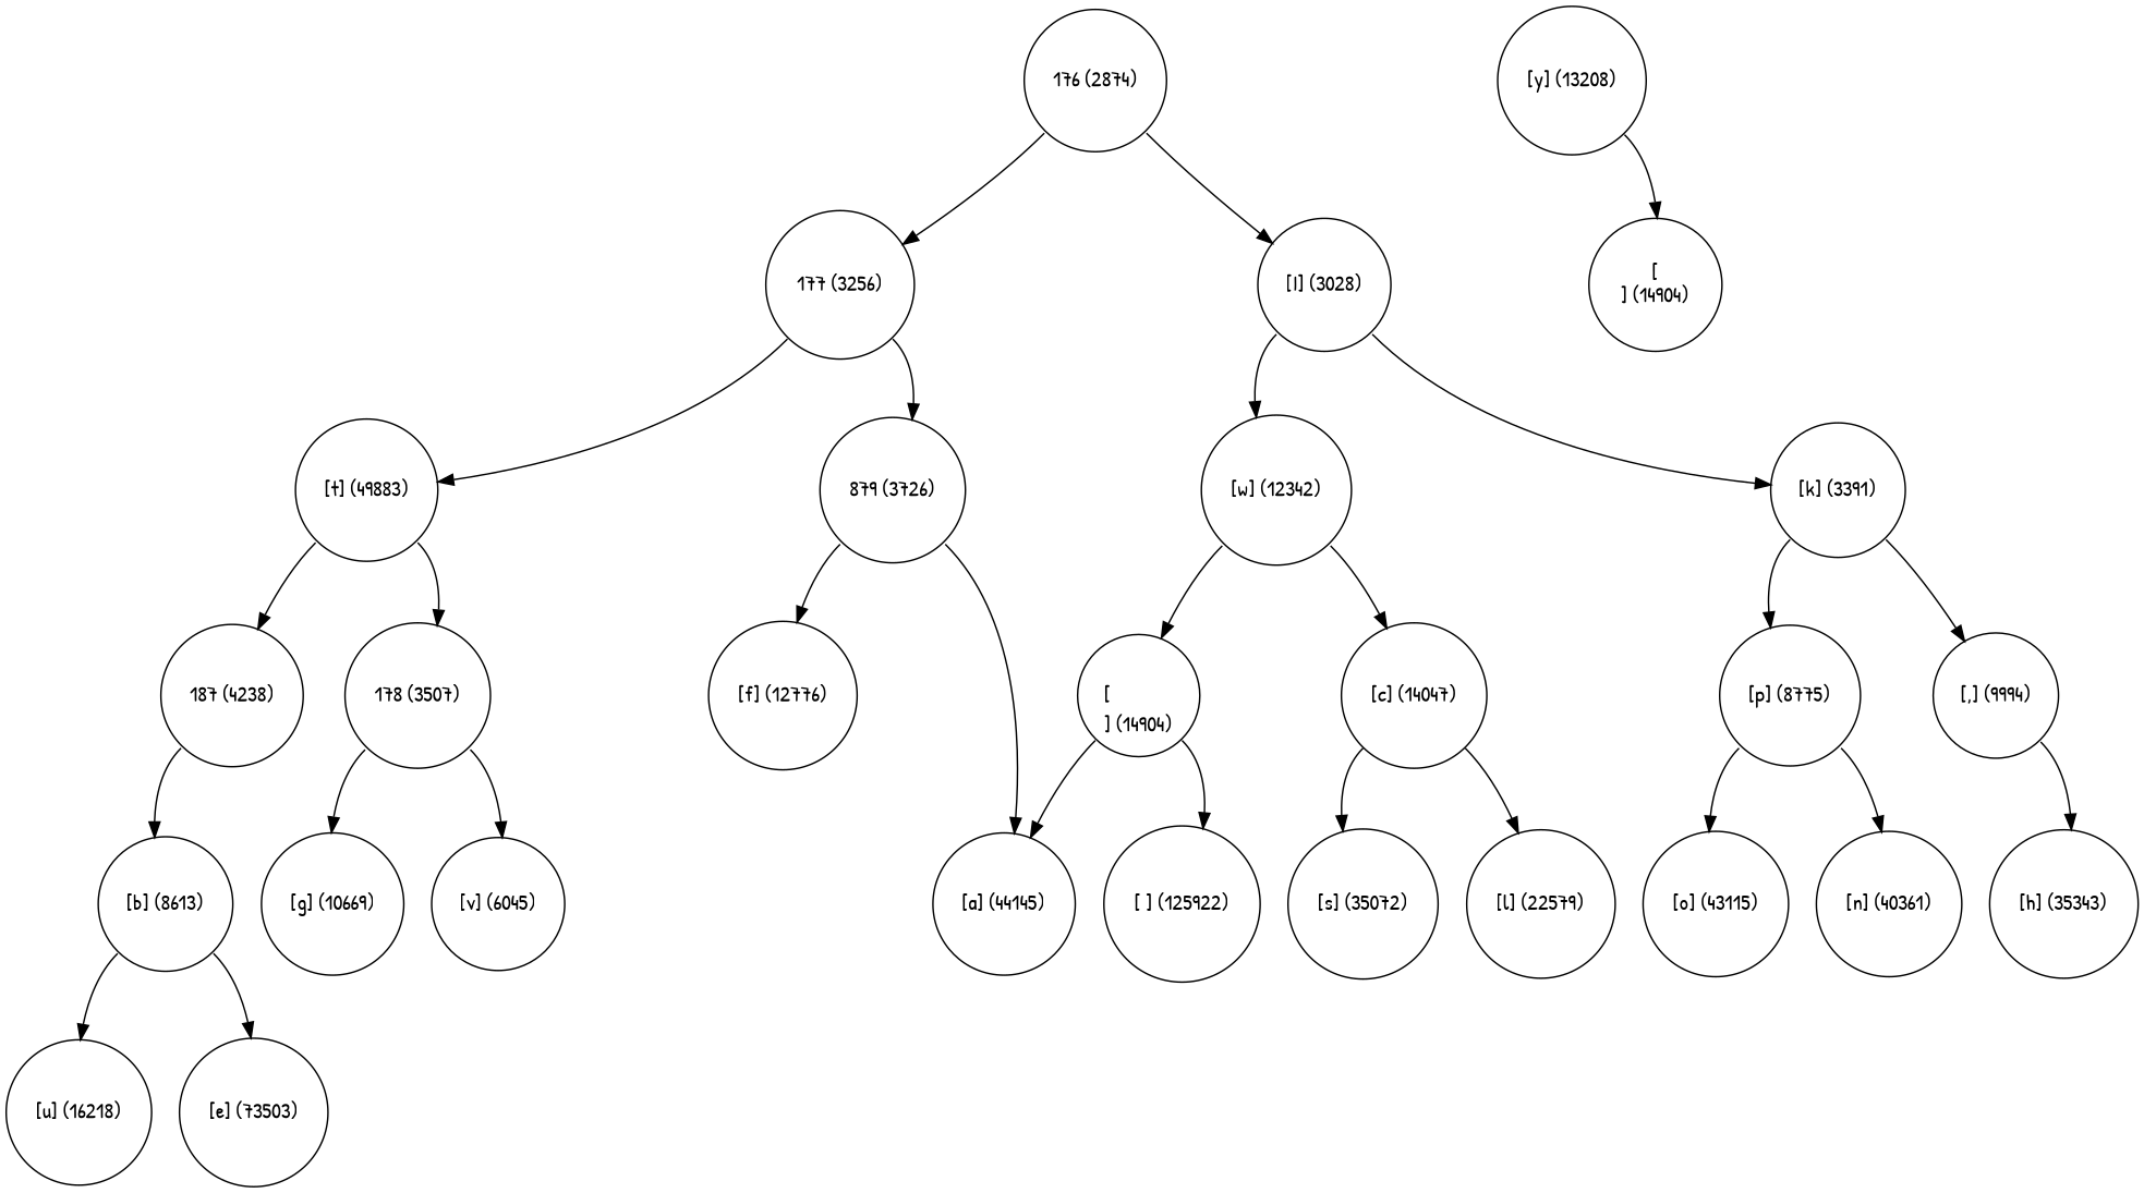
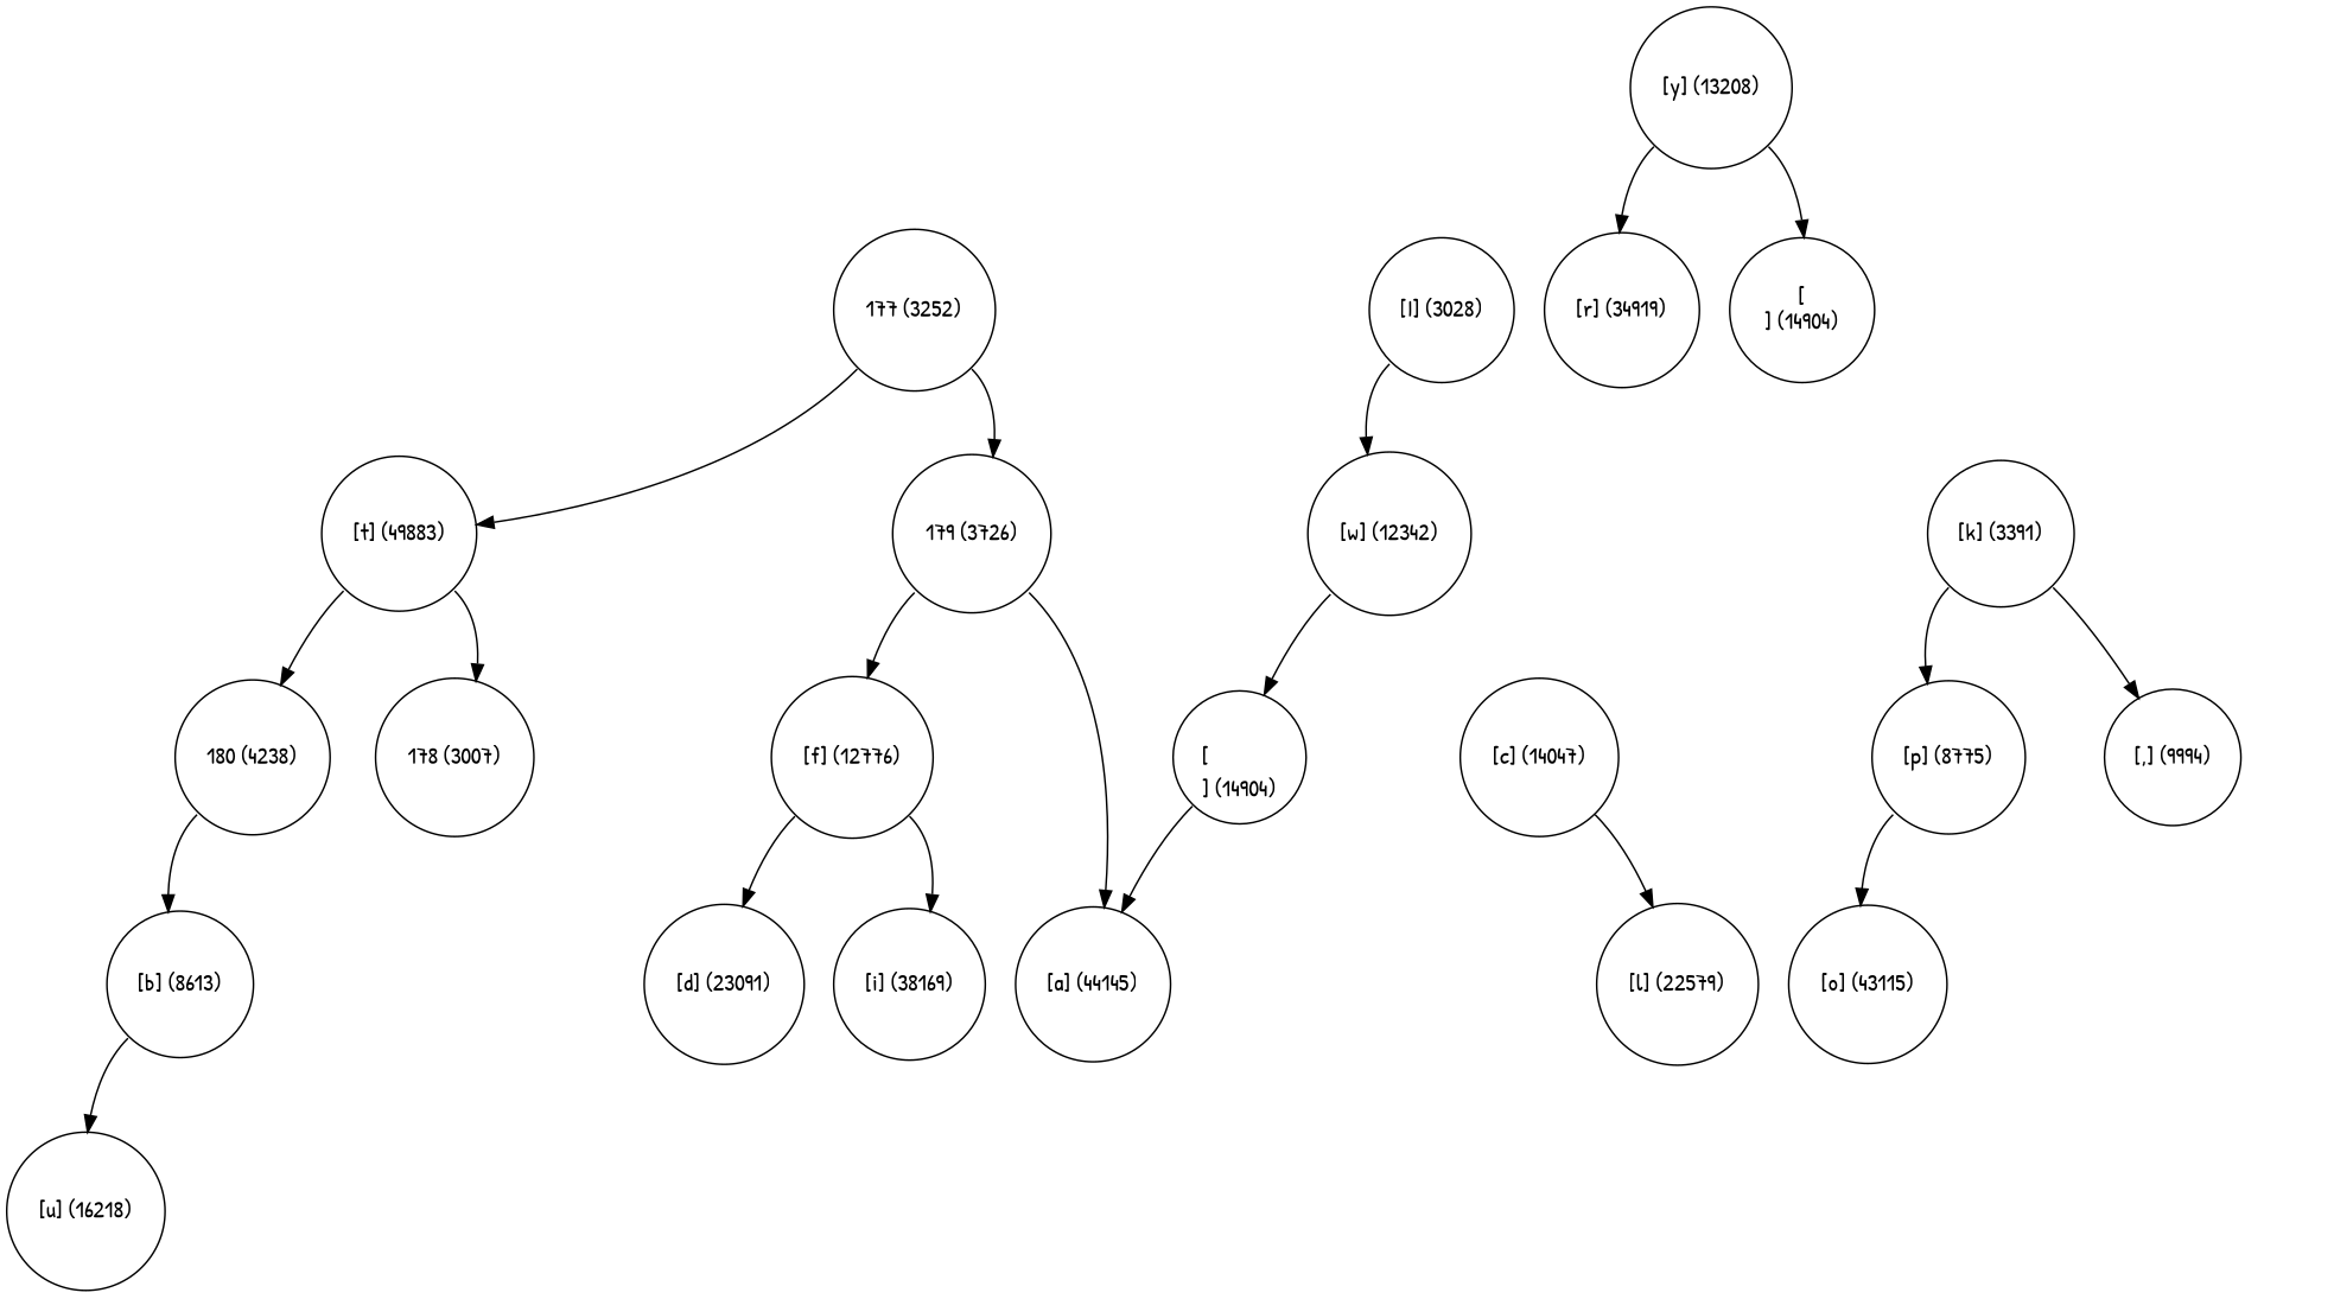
  digraph {
    fontname="Patrick Hand"
    node [fontname="Patrick Hand" shape=circle]
    edge [fontname="Patrick Hand" tailport=sw]
-   n1 [label="176 (2874)" width=0.5]
-   n2 [label="177 (3256)" width=0.5]
+   n2 [label="177 (3252)" width=0.5]
    n3 [label="[I] (3028)" width=0.5]
    n4 [label="[t] (49883)" width=0.5]
-   n5 [label="879 (3726)" width=0.5]
+   n5 [label="179 (3726)" width=0.5]
    n6 [label="[w] (12342)" width=0.5]
    n7 [label="[k] (3391)" width=0.5]
-   n8 [label="187 (4238)" width=0.5]
-   n9 [label="178 (3507)" width=0.5]
+   n8 [label="180 (4238)" width=0.5]
+   n9 [label="178 (3007)" width=0.5]
    n10 [label="[f] (12776)" width=0.5]
    n11 [label="[a] (44145)" width=0.5]
    n12 [label="[b] (8613)" width=0.5]
-   n13 [label="[g] (10669)" width=0.5]
-   n14 [label="[v] (6045)" width=0.5]
    n15 [label="[u] (16218)" width=0.5]
-   n16 [label="[e] (73503)" width=0.5]
+   n17 [label="[d] (23091)" width=0.5]
+   n18 [label="[i] (38169)" width=0.5]
    n19 [label="[y] (13208)" width=0.5]
+   n20 [label="[r] (34919)" width=0.5]
    n21 [label="[\n] (14904)" width=0.5]
    n22 [label="[] (14904)" width=0.5]
    n23 [label="[c] (14047)" width=0.5]
    n24 [label="[p] (8775)" width=0.5]
    n25 [label="[,] (9994)" width=0.5]
-   n26 [label="[ ] (125922)" width=0.5]
-   n27 [label="[s] (35072)" width=0.5]
    n28 [label="[l] (22579)" width=0.5]
    n29 [label="[o] (43115)" width=0.5]
-   n30 [label="[n] (40361)" width=0.5]
-   n31 [label="[h] (35343)" width=0.5]
-   n1 -> n2
-   n1 -> n3 [tailport=se]
    n2 -> n4
    n2 -> n5 [tailport=se]
    n3 -> n6
-   n3 -> n7 [tailport=se]
    n4 -> n8
    n4 -> n9 [tailport=se]
    n5 -> n10
    n5 -> n11 [tailport=se]
    n6 -> n22
-   n6 -> n23 [tailport=se]
    n7 -> n24
    n7 -> n25 [tailport=se]
    n8 -> n12
-   n9 -> n13
-   n9 -> n14 [tailport=se]
+   n10 -> n17
+   n10 -> n18 [tailport=se]
    n12 -> n15
-   n12 -> n16 [tailport=se]
+   n19 -> n20
    n19 -> n21 [tailport=se]
    n22 -> n11
-   n22 -> n26 [tailport=se]
-   n23 -> n27
    n23 -> n28 [tailport=se]
    n24 -> n29
-   n24 -> n30 [tailport=se]
-   n25 -> n31 [tailport=se]
  }
